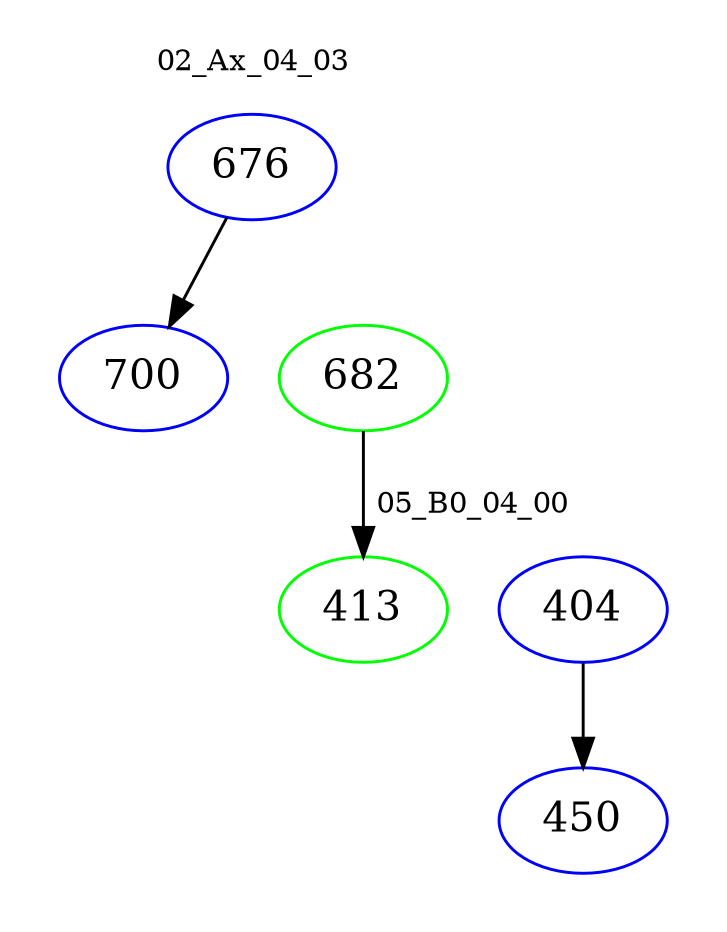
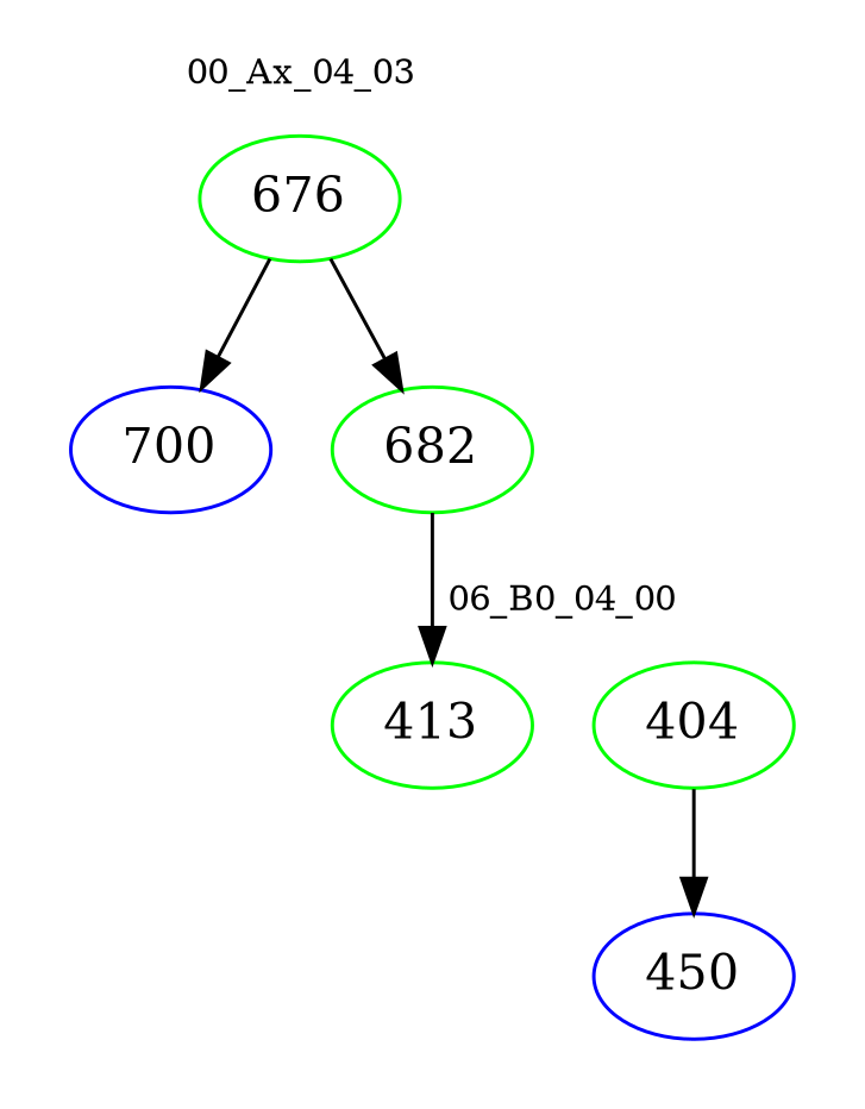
  digraph {
    node [color=blue]
    edge [color=black]
-   n1 [label=676]
+   n1 [color=green label=676]
    n2 [label=700]
    n3 [color=green label=682]
-   n4 [label=404]
+   n4 [color=green label=404]
    n5 [label=450]
    n6 [color=green label=413]
    subgraph cluster_1 {
      color=white
      fontsize=10
-     label="02_Ax_04_03"
+     label="00_Ax_04_03"
      n1
      n2
      n3
    }
    subgraph cluster_2 {
      color=white
      fontsize=10
-     label="05_B0_04_00"
+     label="06_B0_04_00"
      n4
      n5
      n6
    }
    n1 -> n2
+   n1 -> n3
    n3 -> n6
    n4 -> n5
  }
